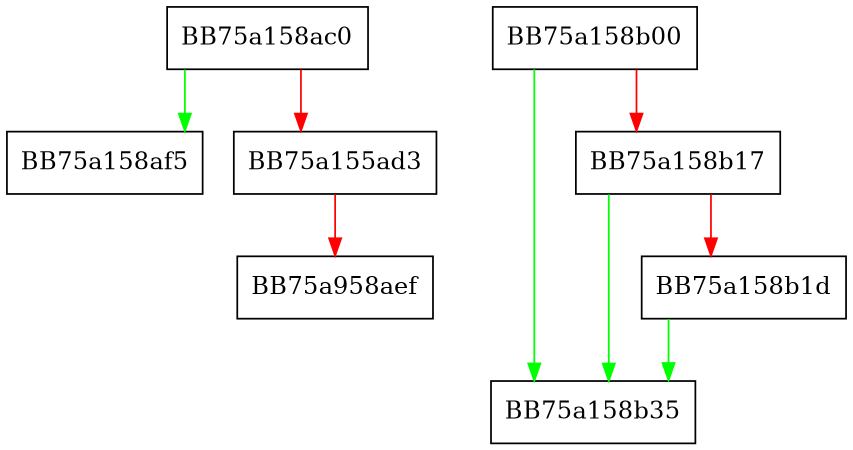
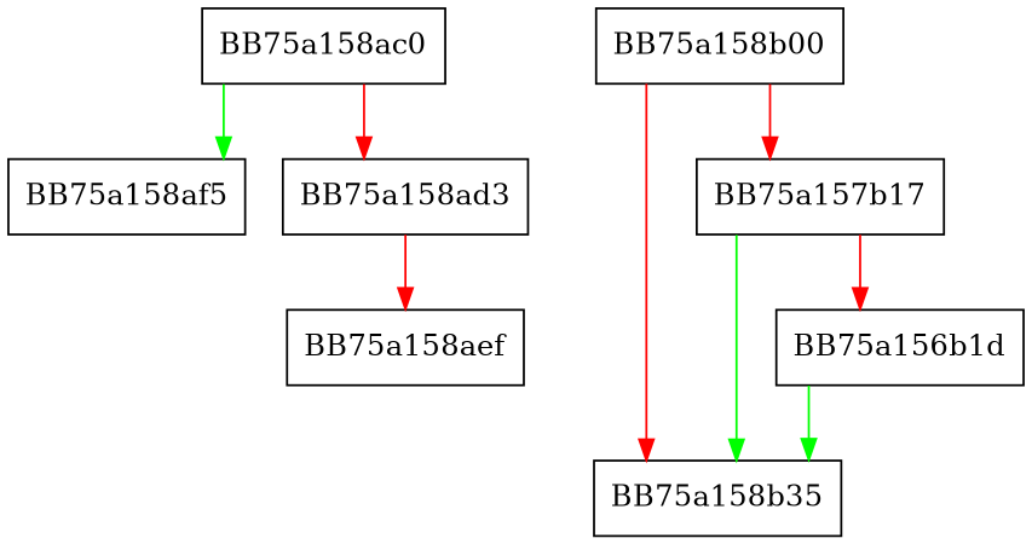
  digraph {
    splines=ortho
    node [shape=box]
    edge [color=green]
    BB75a158ac0
    BB75a158af5
-   BB75a158ad3 [label=BB75a155ad3]
-   BB75a158aef [label=BB75a958aef]
+   BB75a158ad3
+   BB75a158aef
    BB75a158b00
    BB75a158b35
-   BB75a158b17
-   BB75a158b1d
+   BB75a158b17 [label=BB75a157b17]
+   BB75a158b1d [label=BB75a156b1d]
    BB75a158ac0 -> BB75a158af5
    BB75a158ac0 -> BB75a158ad3 [color=red]
    BB75a158ad3 -> BB75a158aef [color=red]
-   BB75a158b00 -> BB75a158b35
+   BB75a158b00 -> BB75a158b35 [color=red]
    BB75a158b00 -> BB75a158b17 [color=red]
    BB75a158b17 -> BB75a158b35
    BB75a158b17 -> BB75a158b1d [color=red]
    BB75a158b1d -> BB75a158b35
  }
